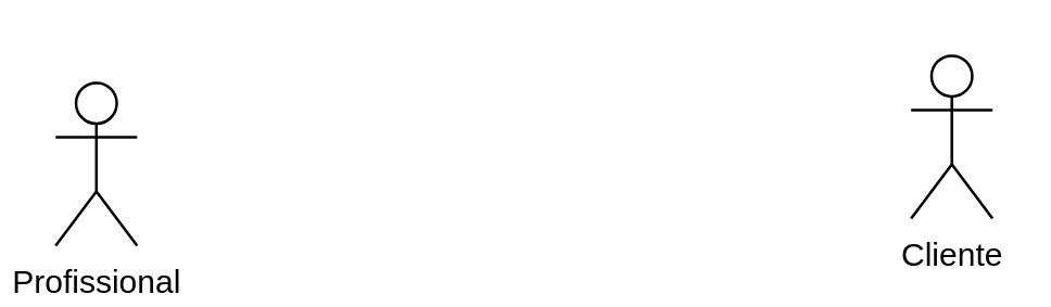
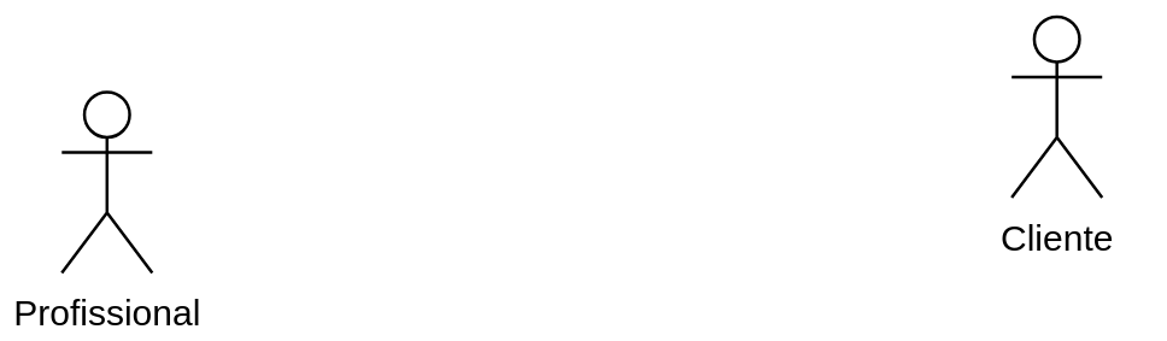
  <mxCell id="0" />
  <mxCell id="1" parent="0" />
  <mxCell id="2" value="Profissional" style="shape=umlActor;verticalLabelPosition=bottom;verticalAlign=top;html=1;outlineConnect=0;" vertex="1" parent="1"><mxGeometry x="20" y="30" width="30" height="60" as="geometry" /></mxCell>
- <mxCell id="3" value="Cliente" style="shape=umlActor;verticalLabelPosition=bottom;verticalAlign=top;html=1;outlineConnect=0;" vertex="1" parent="1"><mxGeometry x="335" y="20" width="30" height="60" as="geometry" /></mxCell>
+ <mxCell id="3" value="Cliente" style="shape=umlActor;verticalLabelPosition=bottom;verticalAlign=top;html=1;outlineConnect=0;" vertex="1" parent="1"><mxGeometry x="335" y="5" width="30" height="60" as="geometry" /></mxCell>
